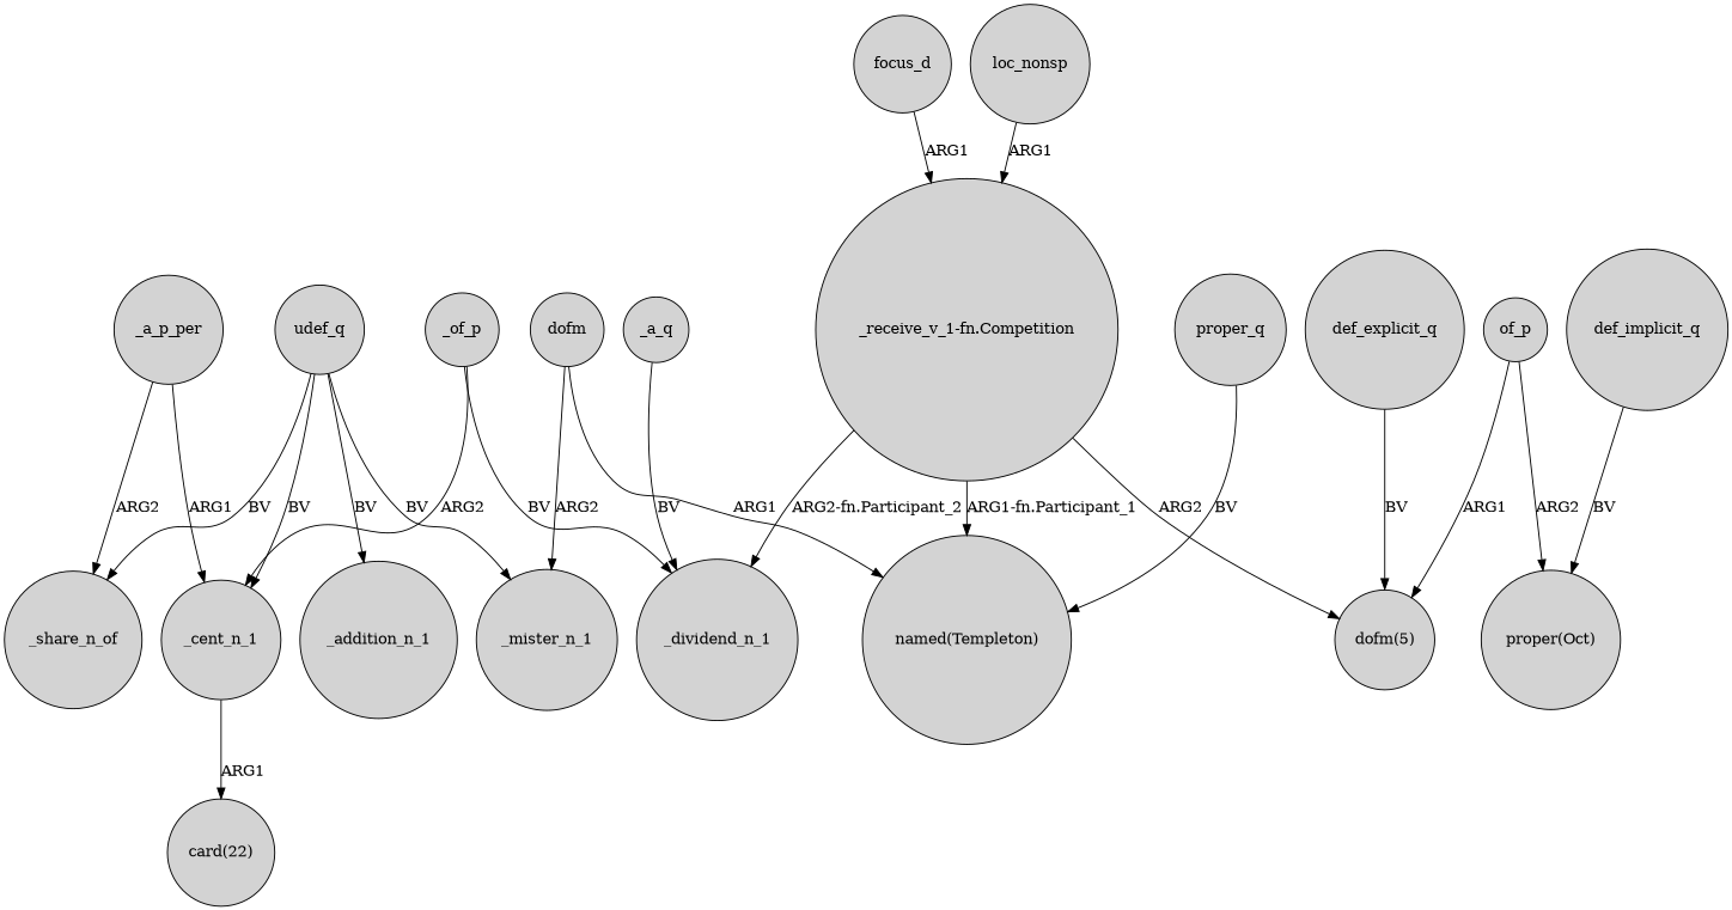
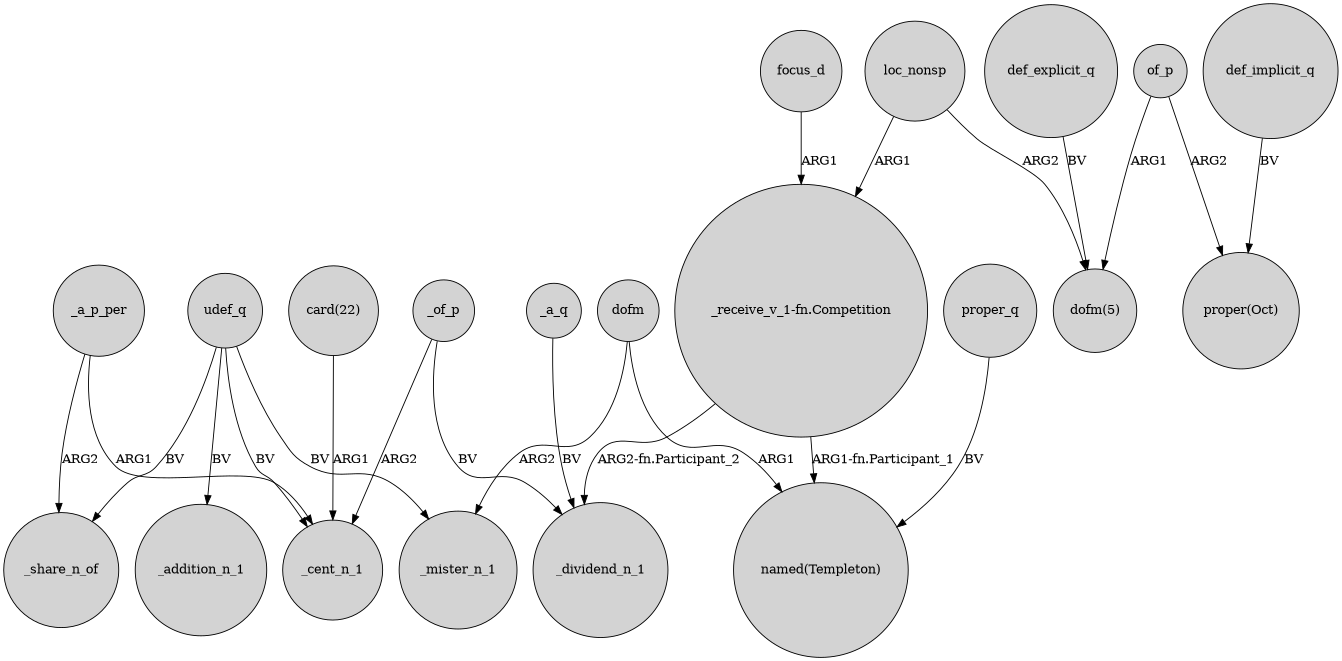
  digraph {
    node [shape=circle style=filled]
    n1 [label=dofm]
    _mister_n_1
    "named(Templeton)"
    focus_d
    "_receive_v_1-fn.Competition"
    _dividend_n_1
    _of_p
    _cent_n_1
    _a_p_per
    _share_n_of
    n11 [label="proper(Oct)"]
    of_p
    "dofm(5)"
    "card(22)"
    udef_q
    _addition_n_1
    _a_q
    def_explicit_q
    loc_nonsp
    def_implicit_q
    proper_q
    n1 -> _mister_n_1 [label=ARG2]
    n1 -> "named(Templeton)" [label=ARG1]
    focus_d -> "_receive_v_1-fn.Competition" [label=ARG1]
    "_receive_v_1-fn.Competition" -> "named(Templeton)" [label="ARG1-fn.Participant_1"]
    "_receive_v_1-fn.Competition" -> _dividend_n_1 [label="ARG2-fn.Participant_2"]
    _of_p -> _dividend_n_1 [label=BV]
    _of_p -> _cent_n_1 [label=ARG2]
    _a_p_per -> _cent_n_1 [label=ARG1]
    _a_p_per -> _share_n_of [label=ARG2]
    of_p -> n11 [label=ARG2]
    of_p -> "dofm(5)" [label=ARG1]
-   _cent_n_1 -> "card(22)" [label=ARG1]
+   "card(22)" -> _cent_n_1 [label=ARG1]
    udef_q -> _mister_n_1 [label=BV]
    udef_q -> _cent_n_1 [label=BV]
    udef_q -> _share_n_of [label=BV]
    udef_q -> _addition_n_1 [label=BV]
    _a_q -> _dividend_n_1 [label=BV]
    def_explicit_q -> "dofm(5)" [label=BV]
    loc_nonsp -> "_receive_v_1-fn.Competition" [label=ARG1]
-   "_receive_v_1-fn.Competition" -> "dofm(5)" [label=ARG2]
+   loc_nonsp -> "dofm(5)" [label=ARG2]
    def_implicit_q -> n11 [label=BV]
    proper_q -> "named(Templeton)" [label=BV]
  }
